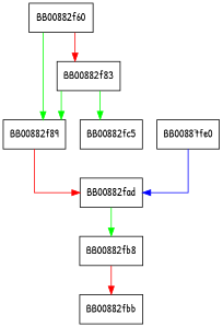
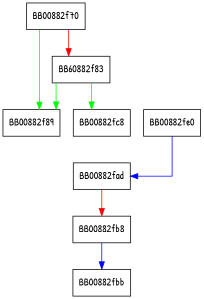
  digraph {
    fontname="Patrick Hand"
    splines=ortho
    node [fontname="Patrick Hand" shape=box]
    edge [color=green fontname="Patrick Hand"]
-   BB00882f70 [label=BB00882f60]
+   BB00882f70
    BB00882f89
-   BB00882f83
+   BB00882f83 [label=BB60882f83]
    BB00882fad
-   BB00882fc8 [label=BB00882fc5]
-   BB00882fe0 [label=BB00887fe0]
+   BB00882fc8
+   BB00882fe0
    BB00882fb8
    BB00882fbb
    BB00882f70 -> BB00882f89
    BB00882f70 -> BB00882f83 [color=red]
-   BB00882f89 -> BB00882fad [color=red]
    BB00882f83 -> BB00882f89
    BB00882f83 -> BB00882fc8
-   BB00882fad -> BB00882fb8
+   BB00882fad -> BB00882fb8 [color=red]
    BB00882fe0 -> BB00882fad [color=blue]
-   BB00882fb8 -> BB00882fbb [color=red]
+   BB00882fb8 -> BB00882fbb [color=blue]
  }
